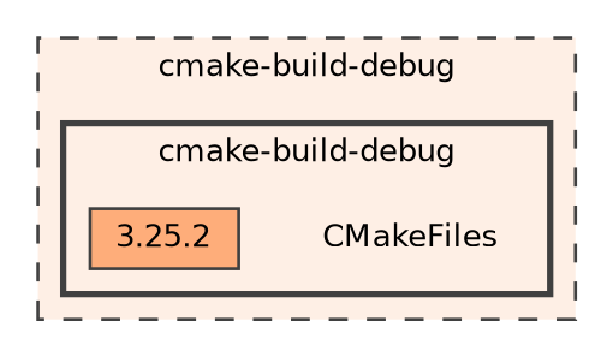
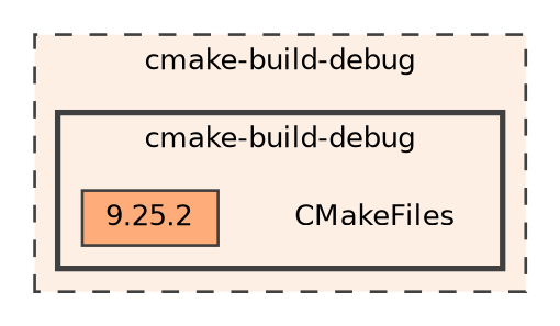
  digraph {
    compound=true
    node [fontname=Helvetica fontsize=10]
    n1 [height=0.2 label=CMakeFiles shape=plaintext width=0.4]
-   n2 [color=grey25 fillcolor="#fead7a" height=0.2 label="3.25.2" shape=box style=filled width=0.4]
+   n2 [color=grey25 fillcolor="#fead7a" height=0.2 label="9.25.2" shape=box style=filled width=0.4]
    subgraph cluster_1 {
      bgcolor="#feefe5"
      fontname=Helvetica
      fontsize=10
      label="cmake-build-debug"
      pencolor=grey25
      style="filled,dashed"
      subgraph cluster_2 {
        bgcolor="#feefe5"
        fontname=Helvetica
        fontsize=10
        pencolor=grey25
        style="filled,bold"
        n1
        n2
      }
    }
  }
